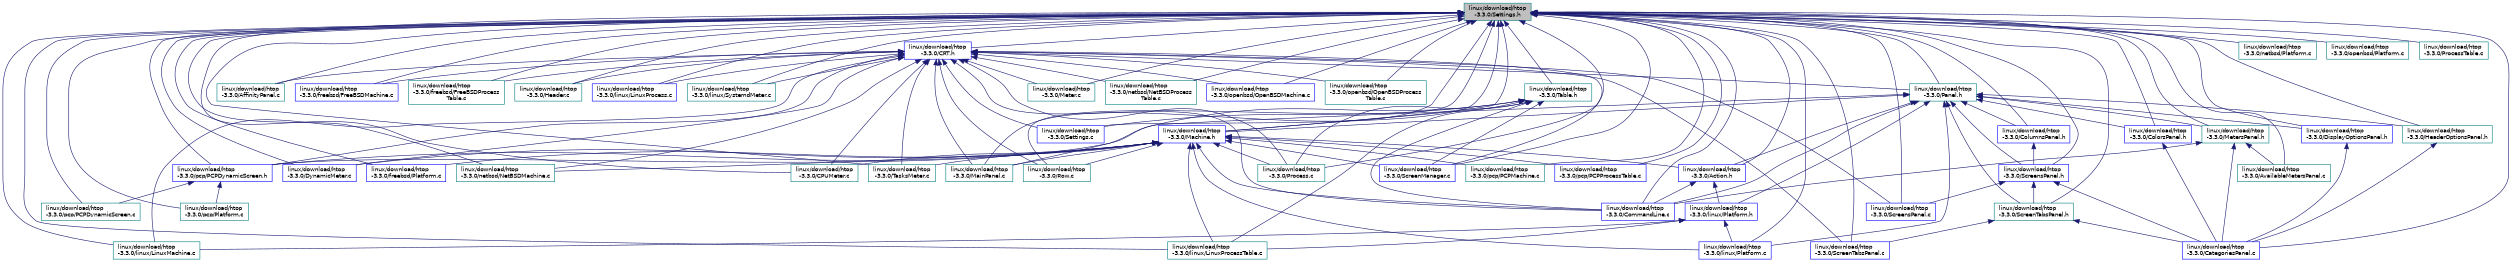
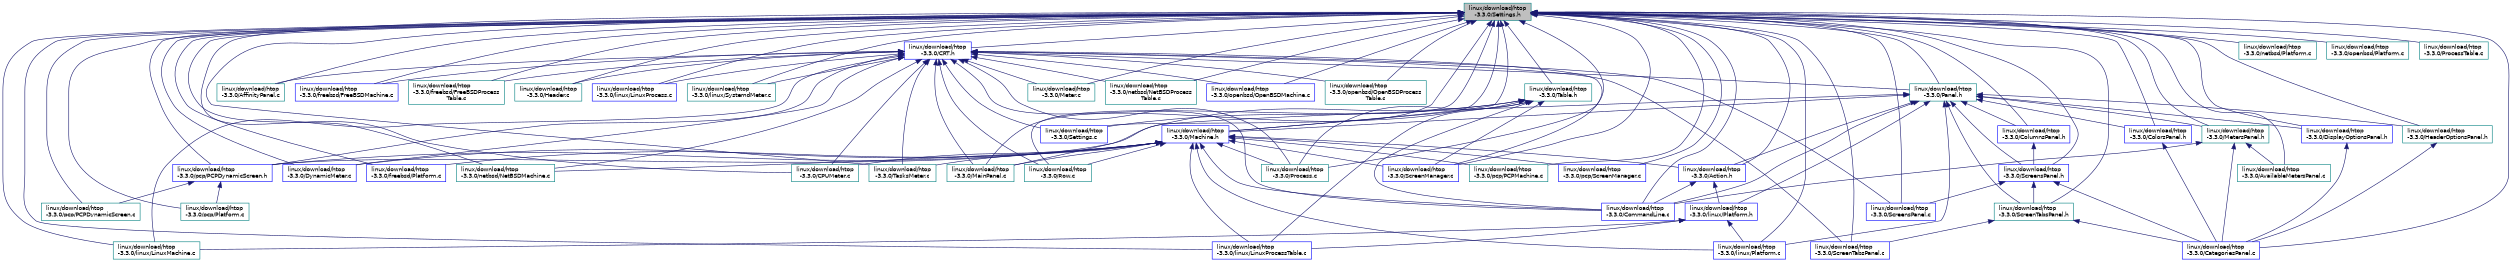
  digraph {
    node [color=teal fillcolor=white fontname=Helvetica fontsize=10 shape=record style=filled]
    edge [color=midnightblue dir=back fontname=Helvetica fontsize=10 labelfontname=Helvetica labelfontsize=10 style=solid]
    n1 [fillcolor=grey75 fontcolor=black height=0.2 label="linux/download/htop\l-3.3.0/Settings.h" width=0.4]
    n2 [color=blue height=0.2 label="linux/download/htop\l-3.3.0/CRT.h" width=0.4]
    n3 [color=blue height=0.2 label="linux/download/htop\l-3.3.0/Machine.h" width=0.4]
    n4 [color=blue height=0.2 label="linux/download/htop\l-3.3.0/Action.h" width=0.4]
    n5 [color=blue height=0.2 label="linux/download/htop\l-3.3.0/CommandLine.c" width=0.4]
    n6 [height=0.2 label="linux/download/htop\l-3.3.0/linux/LinuxMachine.c" width=0.4]
-   n7 [height=0.2 label="linux/download/htop\l-3.3.0/linux/LinuxProcessTable.c" width=0.4]
+   n7 [color=blue height=0.2 label="linux/download/htop\l-3.3.0/linux/LinuxProcessTable.c" width=0.4]
    n8 [color=blue height=0.2 label="linux/download/htop\l-3.3.0/linux/Platform.c" width=0.4]
    n9 [height=0.2 label="linux/download/htop\l-3.3.0/CPUMeter.c" width=0.4]
    n10 [color=blue height=0.2 label="linux/download/htop\l-3.3.0/DynamicMeter.c" width=0.4]
    n11 [color=blue height=0.2 label="linux/download/htop\l-3.3.0/freebsd/Platform.c" width=0.4]
    n12 [height=0.2 label="linux/download/htop\l-3.3.0/MainPanel.c" width=0.4]
    n13 [height=0.2 label="linux/download/htop\l-3.3.0/netbsd/NetBSDMachine.c" width=0.4]
    n14 [color=blue height=0.2 label="linux/download/htop\l-3.3.0/pcp/PCPDynamicScreen.h" width=0.4]
    n15 [height=0.2 label="linux/download/htop\l-3.3.0/pcp/PCPDynamicScreen.c" width=0.4]
    n16 [height=0.2 label="linux/download/htop\l-3.3.0/pcp/Platform.c" width=0.4]
    n17 [height=0.2 label="linux/download/htop\l-3.3.0/pcp/PCPMachine.c" width=0.4]
-   n18 [color=blue height=0.2 label="linux/download/htop\l-3.3.0/pcp/PCPProcessTable.c" width=0.4]
+   n18 [color=blue height=0.2 label="linux/download/htop\l-3.3.0/pcp/ScreenManager.c" width=0.4]
    n19 [height=0.2 label="linux/download/htop\l-3.3.0/Process.c" width=0.4]
    n20 [height=0.2 label="linux/download/htop\l-3.3.0/Row.c" width=0.4]
    n21 [color=blue height=0.2 label="linux/download/htop\l-3.3.0/ScreenManager.c" width=0.4]
    n22 [height=0.2 label="linux/download/htop\l-3.3.0/TasksMeter.c" width=0.4]
    n23 [color=blue height=0.2 label="linux/download/htop\l-3.3.0/ColumnsPanel.h" width=0.4]
    n24 [color=blue height=0.2 label="linux/download/htop\l-3.3.0/ScreensPanel.h" width=0.4]
    n25 [color=blue height=0.2 label="linux/download/htop\l-3.3.0/CategoriesPanel.c" width=0.4]
    n26 [height=0.2 label="linux/download/htop\l-3.3.0/ScreenTabsPanel.h" width=0.4]
    n27 [color=blue height=0.2 label="linux/download/htop\l-3.3.0/ScreenTabsPanel.c" width=0.4]
    n28 [color=blue height=0.2 label="linux/download/htop\l-3.3.0/ScreensPanel.c" width=0.4]
    n29 [height=0.2 label="linux/download/htop\l-3.3.0/MetersPanel.h" width=0.4]
    n30 [height=0.2 label="linux/download/htop\l-3.3.0/AvailableMetersPanel.c" width=0.4]
    n31 [color=blue height=0.2 label="linux/download/htop\l-3.3.0/ColorsPanel.h" width=0.4]
    n32 [color=blue height=0.2 label="linux/download/htop\l-3.3.0/DisplayOptionsPanel.h" width=0.4]
    n33 [height=0.2 label="linux/download/htop\l-3.3.0/HeaderOptionsPanel.h" width=0.4]
    n34 [height=0.2 label="linux/download/htop\l-3.3.0/AffinityPanel.c" width=0.4]
    n35 [color=blue height=0.2 label="linux/download/htop\l-3.3.0/freebsd/FreeBSDMachine.c" width=0.4]
    n36 [height=0.2 label="linux/download/htop\l-3.3.0/freebsd/FreeBSDProcess\lTable.c" width=0.4]
    n37 [height=0.2 label="linux/download/htop\l-3.3.0/Header.c" width=0.4]
    n38 [color=blue height=0.2 label="linux/download/htop\l-3.3.0/linux/LinuxProcess.c" width=0.4]
    n39 [height=0.2 label="linux/download/htop\l-3.3.0/linux/SystemdMeter.c" width=0.4]
    n40 [height=0.2 label="linux/download/htop\l-3.3.0/Meter.c" width=0.4]
    n41 [height=0.2 label="linux/download/htop\l-3.3.0/netbsd/NetBSDProcess\lTable.c" width=0.4]
    n42 [color=blue height=0.2 label="linux/download/htop\l-3.3.0/openbsd/OpenBSDMachine.c" width=0.4]
    n43 [height=0.2 label="linux/download/htop\l-3.3.0/openbsd/OpenBSDProcess\lTable.c" width=0.4]
    n44 [color=blue height=0.2 label="linux/download/htop\l-3.3.0/Settings.c" width=0.4]
    n45 [height=0.2 label="linux/download/htop\l-3.3.0/Table.h" width=0.4]
    n46 [height=0.2 label="linux/download/htop\l-3.3.0/netbsd/Platform.c" width=0.4]
    n47 [height=0.2 label="linux/download/htop\l-3.3.0/openbsd/Platform.c" width=0.4]
    n48 [height=0.2 label="linux/download/htop\l-3.3.0/ProcessTable.c" width=0.4]
    n49 [height=0.2 label="linux/download/htop\l-3.3.0/Panel.h" width=0.4]
    n50 [color=blue height=0.2 label="linux/download/htop\l-3.3.0/linux/Platform.h" width=0.4]
    n1 -> n2
    n1 -> n3
    n1 -> n4
    n1 -> n5
    n1 -> n6
    n1 -> n7
    n1 -> n8
    n1 -> n9
    n1 -> n10
    n1 -> n11
    n1 -> n12
    n1 -> n13
    n1 -> n14
    n1 -> n15
    n1 -> n16
    n1 -> n17
    n1 -> n18
    n1 -> n19
    n1 -> n20
    n1 -> n21
    n1 -> n22
    n1 -> n23
    n1 -> n24
    n1 -> n25
    n1 -> n26
    n1 -> n27
    n1 -> n28
    n1 -> n29
    n1 -> n30
    n1 -> n31
    n1 -> n32
    n1 -> n33
    n1 -> n34
    n1 -> n35
    n1 -> n36
    n1 -> n37
    n1 -> n38
    n1 -> n39
    n1 -> n40
    n1 -> n41
    n1 -> n42
    n1 -> n43
    n1 -> n44
    n1 -> n45
    n1 -> n46
    n1 -> n47
    n1 -> n48
    n1 -> n49
    n2 -> n5
    n2 -> n6
    n2 -> n9
    n2 -> n10
    n2 -> n12
    n2 -> n13
    n2 -> n14
    n2 -> n19
    n2 -> n20
    n2 -> n21
    n2 -> n22
    n2 -> n27
    n2 -> n28
    n2 -> n34
    n2 -> n35
    n2 -> n36
    n2 -> n37
    n2 -> n38
    n2 -> n39
    n2 -> n40
    n2 -> n41
    n2 -> n42
    n2 -> n43
    n2 -> n44
    n2 -> n49
    n3 -> n4
    n3 -> n5
    n3 -> n7
    n3 -> n8
    n3 -> n9
    n3 -> n10
    n3 -> n11
    n3 -> n12
    n3 -> n13
    n3 -> n14
    n3 -> n17
    n3 -> n18
    n3 -> n19
    n3 -> n20
    n3 -> n21
    n3 -> n22
    n4 -> n5
    n4 -> n50
    n14 -> n15
    n14 -> n16
    n23 -> n24
    n24 -> n25
    n24 -> n26
    n24 -> n28
    n26 -> n25
    n26 -> n27
    n29 -> n5
    n29 -> n25
    n29 -> n30
    n31 -> n25
    n32 -> n25
    n33 -> n25
    n45 -> n3
    n45 -> n5
    n45 -> n7
    n45 -> n12
    n45 -> n19
    n45 -> n21
    n45 -> n44
    n49 -> n3
    n49 -> n4
    n49 -> n5
    n49 -> n8
    n49 -> n14
    n49 -> n23
    n49 -> n24
    n49 -> n26
    n49 -> n29
    n49 -> n31
    n49 -> n32
    n49 -> n33
    n49 -> n50
    n50 -> n6
    n50 -> n7
    n50 -> n8
  }
